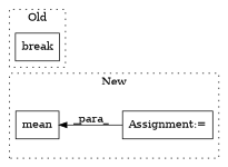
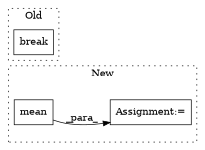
  digraph {
    rankdir=LR
    node [l=6 shape=box]
    n1 [a=32 label=mean s=1021]
    n2 [a=7 l=1 label="Assignment:=" s=1015]
    n3 [a=10 label=break s=1366]
    subgraph cluster_1 {
      label=New
      style=dotted
      n1
      n2
    }
    subgraph cluster_2 {
      label=Old
      style=dotted
      n3
    }
-   n2 -> n1 [label=_para_]
+   n1 -> n2 [label=_para_]
  }
